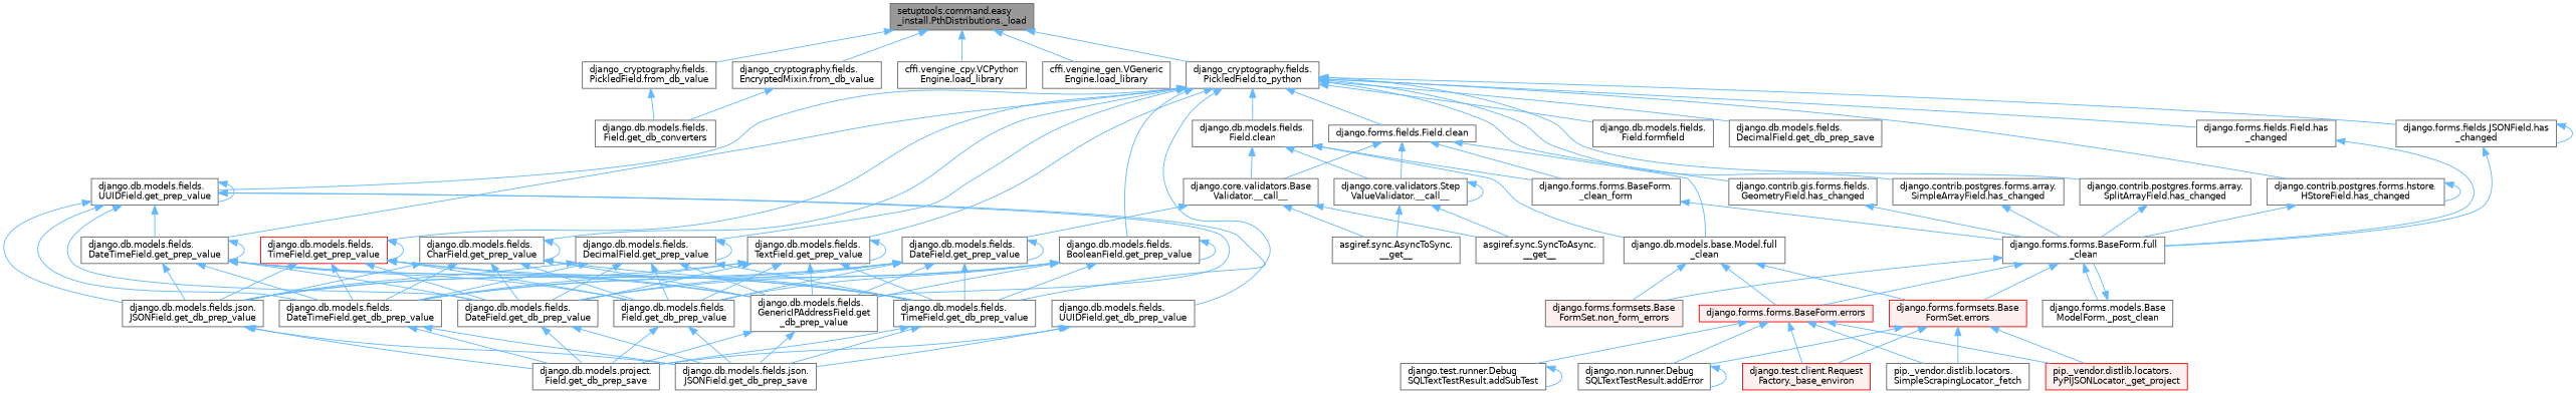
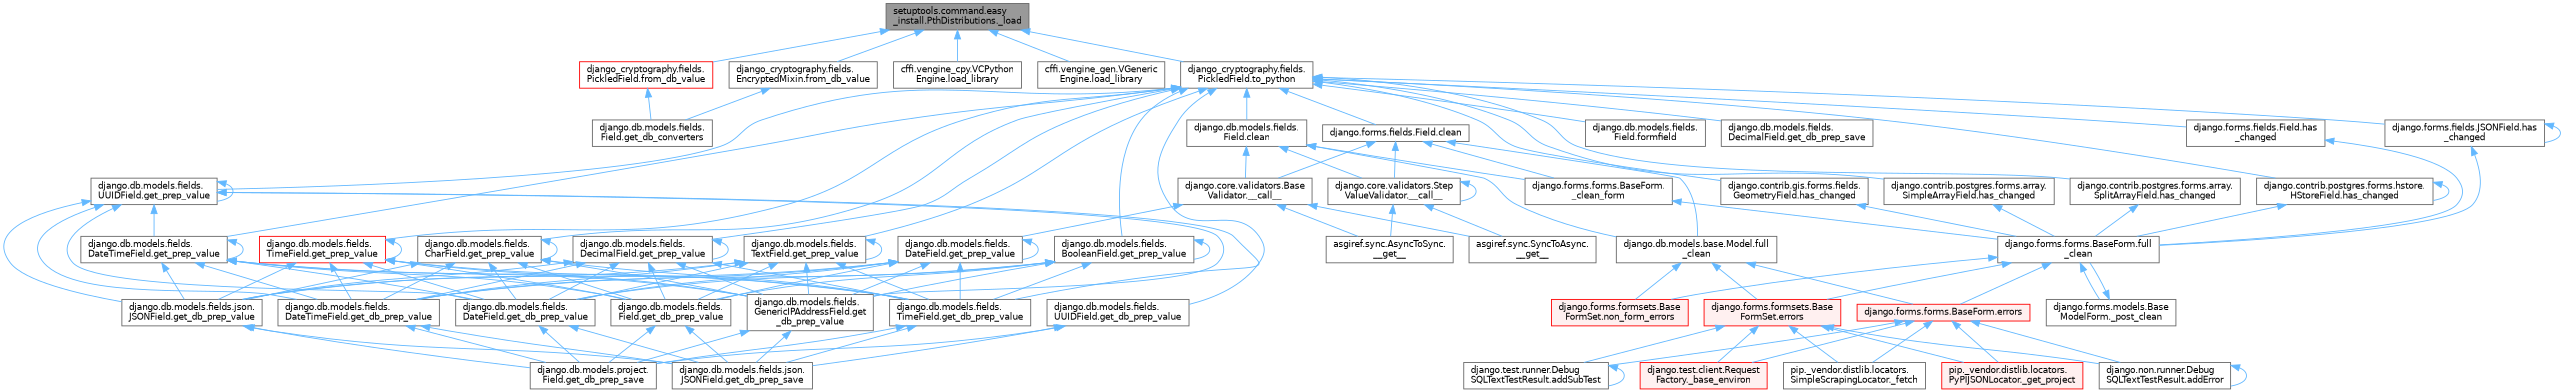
  digraph {
    rankdir=TB
    node [color=grey40 fillcolor=white fontname=Helvetica fontsize=10 shape=box style=filled]
    edge [color=steelblue1 dir=back fontname=Helvetica fontsize=10 labelfontname=Helvetica labelfontsize=10 style=solid]
    n1 [color=gray40 fillcolor=grey60 fontcolor=black height=0.2 label="setuptools.command.easy\l_install.PthDistributions._load" width=0.4]
    n2 [height=0.2 label="django_cryptography.fields.\lEncryptedMixin.from_db_value" width=0.4]
-   n3 [height=0.2 label="django_cryptography.fields.\lPickledField.from_db_value" width=0.4]
+   n3 [color=red height=0.2 label="django_cryptography.fields.\lPickledField.from_db_value" width=0.4]
    n4 [height=0.2 label="cffi.vengine_cpy.VCPython\lEngine.load_library" width=0.4]
    n5 [height=0.2 label="cffi.vengine_gen.VGeneric\lEngine.load_library" width=0.4]
    n6 [height=0.2 label="django_cryptography.fields.\lPickledField.to_python" width=0.4]
    n7 [height=0.2 label="django.db.models.fields.\lField.get_db_converters" width=0.4]
    n8 [height=0.2 label="django.db.models.fields.\lField.clean" width=0.4]
    n9 [height=0.2 label="django.forms.fields.Field.clean" width=0.4]
    n10 [height=0.2 label="django.db.models.fields.\lField.formfield" width=0.4]
    n11 [height=0.2 label="django.db.models.fields.\lDecimalField.get_db_prep_save" width=0.4]
    n12 [height=0.2 label="django.db.models.fields.\lUUIDField.get_db_prep_value" width=0.4]
    n13 [height=0.2 label="django.db.models.fields.\lBooleanField.get_prep_value" width=0.4]
    n14 [height=0.2 label="django.db.models.fields.\lCharField.get_prep_value" width=0.4]
    n15 [height=0.2 label="django.db.models.fields.\lDateTimeField.get_prep_value" width=0.4]
    n16 [height=0.2 label="django.db.models.fields.\lDecimalField.get_prep_value" width=0.4]
    n17 [height=0.2 label="django.db.models.fields.\lTextField.get_prep_value" width=0.4]
    n18 [color=red height=0.2 label="django.db.models.fields.\lTimeField.get_prep_value" width=0.4]
    n19 [height=0.2 label="django.db.models.fields.\lUUIDField.get_prep_value" width=0.4]
    n20 [height=0.2 label="django.contrib.gis.forms.fields.\lGeometryField.has_changed" width=0.4]
    n21 [height=0.2 label="django.contrib.postgres.forms.array.\lSimpleArrayField.has_changed" width=0.4]
    n22 [height=0.2 label="django.contrib.postgres.forms.array.\lSplitArrayField.has_changed" width=0.4]
    n23 [height=0.2 label="django.contrib.postgres.forms.hstore.\lHStoreField.has_changed" width=0.4]
    n24 [height=0.2 label="django.forms.fields.Field.has\l_changed" width=0.4]
    n25 [height=0.2 label="django.forms.fields.JSONField.has\l_changed" width=0.4]
    n26 [height=0.2 label="django.core.validators.Base\lValidator.__call__" width=0.4]
    n27 [height=0.2 label="django.core.validators.Step\lValueValidator.__call__" width=0.4]
    n28 [height=0.2 label="django.forms.forms.BaseForm.\l_clean_form" width=0.4]
    n29 [height=0.2 label="django.db.models.base.Model.full\l_clean" width=0.4]
    n30 [height=0.2 label="django.db.models.project.\lField.get_db_prep_save" width=0.4]
    n31 [height=0.2 label="django.db.models.fields.json.\lJSONField.get_db_prep_save" width=0.4]
    n32 [height=0.2 label="django.db.models.fields.\lDateField.get_db_prep_value" width=0.4]
    n33 [height=0.2 label="django.db.models.fields.\lDateTimeField.get_db_prep_value" width=0.4]
    n34 [height=0.2 label="django.db.models.fields.\lField.get_db_prep_value" width=0.4]
    n35 [height=0.2 label="django.db.models.fields.\lGenericIPAddressField.get\l_db_prep_value" width=0.4]
    n36 [height=0.2 label="django.db.models.fields.\lTimeField.get_db_prep_value" width=0.4]
    n37 [height=0.2 label="django.db.models.fields.json.\lJSONField.get_db_prep_value" width=0.4]
    n38 [height=0.2 label="django.db.models.fields.\lDateField.get_prep_value" width=0.4]
    n39 [height=0.2 label="django.forms.forms.BaseForm.full\l_clean" width=0.4]
    n40 [height=0.2 label="asgiref.sync.AsyncToSync.\l__get__" width=0.4]
    n41 [height=0.2 label="asgiref.sync.SyncToAsync.\l__get__" width=0.4]
    n42 [color=red fillcolor="#FFF0F0" height=0.2 label="django.forms.forms.BaseForm.errors" width=0.4]
    n43 [color=red fillcolor="#FFF0F0" height=0.2 label="django.forms.formsets.Base\lFormSet.errors" width=0.4]
-   n44 [fillcolor="#FFF0F0" height=0.2 label="django.forms.formsets.Base\lFormSet.non_form_errors" width=0.4]
+   n44 [color=red fillcolor="#FFF0F0" height=0.2 label="django.forms.formsets.Base\lFormSet.non_form_errors" width=0.4]
    n45 [height=0.2 label="django.forms.models.Base\lModelForm._post_clean" width=0.4]
    n46 [color=red fillcolor="#FFF0F0" height=0.2 label="django.test.client.Request\lFactory._base_environ" width=0.4]
    n47 [height=0.2 label="pip._vendor.distlib.locators.\lSimpleScrapingLocator._fetch" width=0.4]
    n48 [color=red fillcolor="#FFF0F0" height=0.2 label="pip._vendor.distlib.locators.\lPyPIJSONLocator._get_project" width=0.4]
    n49 [height=0.2 label="django.non.runner.Debug\lSQLTextTestResult.addError" width=0.4]
    n50 [height=0.2 label="django.test.runner.Debug\lSQLTextTestResult.addSubTest" width=0.4]
    n1 -> n2
    n1 -> n3
    n1 -> n4
    n1 -> n5
    n1 -> n6
    n2 -> n7
    n3 -> n7
    n6 -> n8
    n6 -> n9
    n6 -> n10
    n6 -> n11
    n6 -> n12
    n6 -> n13
    n6 -> n14
    n6 -> n15
    n6 -> n16
    n6 -> n17
    n6 -> n18
    n6 -> n19
    n6 -> n20
    n6 -> n21
    n6 -> n22
    n6 -> n23
    n6 -> n24
    n6 -> n25
    n8 -> n26
    n8 -> n27
    n8 -> n28
    n8 -> n29
    n9 -> n26
    n9 -> n27
    n9 -> n28
    n9 -> n29
    n12 -> n30
    n12 -> n31
    n13 -> n13
    n13 -> n32
    n13 -> n33
    n13 -> n34
    n13 -> n35
    n13 -> n36
    n14 -> n14
    n14 -> n32
    n14 -> n33
    n14 -> n34
    n14 -> n35
    n14 -> n36
    n14 -> n37
    n15 -> n15
    n15 -> n32
    n15 -> n33
    n15 -> n34
    n15 -> n35
    n15 -> n36
    n15 -> n37
    n16 -> n16
    n16 -> n32
    n16 -> n33
    n16 -> n34
    n16 -> n35
    n16 -> n36
    n16 -> n37
    n17 -> n17
    n17 -> n32
    n17 -> n33
    n17 -> n34
    n17 -> n35
    n17 -> n36
    n17 -> n37
    n18 -> n18
    n18 -> n32
    n18 -> n33
    n18 -> n34
    n18 -> n35
    n18 -> n36
    n18 -> n37
    n19 -> n15
    n19 -> n19
    n19 -> n32
    n19 -> n33
    n19 -> n35
    n19 -> n36
    n19 -> n37
    n20 -> n39
    n21 -> n39
    n22 -> n39
    n23 -> n23
    n23 -> n39
    n24 -> n39
    n25 -> n25
    n25 -> n39
    n26 -> n38
    n26 -> n40
    n26 -> n41
    n27 -> n27
    n27 -> n40
    n27 -> n41
    n28 -> n39
    n29 -> n42
    n29 -> n43
    n29 -> n44
    n32 -> n30
    n32 -> n31
    n33 -> n30
    n33 -> n31
    n34 -> n30
    n34 -> n31
    n35 -> n30
    n35 -> n31
    n36 -> n30
    n36 -> n31
    n37 -> n30
    n37 -> n31
    n38 -> n32
    n38 -> n33
    n38 -> n34
    n38 -> n35
    n38 -> n36
    n38 -> n37
    n38 -> n38
    n39 -> n42
    n39 -> n43
    n39 -> n44
    n39 -> n45
    n42 -> n46
    n42 -> n47
    n42 -> n48
    n42 -> n49
    n42 -> n50
    n43 -> n46
    n43 -> n47
    n43 -> n48
    n43 -> n49
+   n43 -> n50
    n45 -> n39
    n49 -> n49
    n50 -> n50
  }
